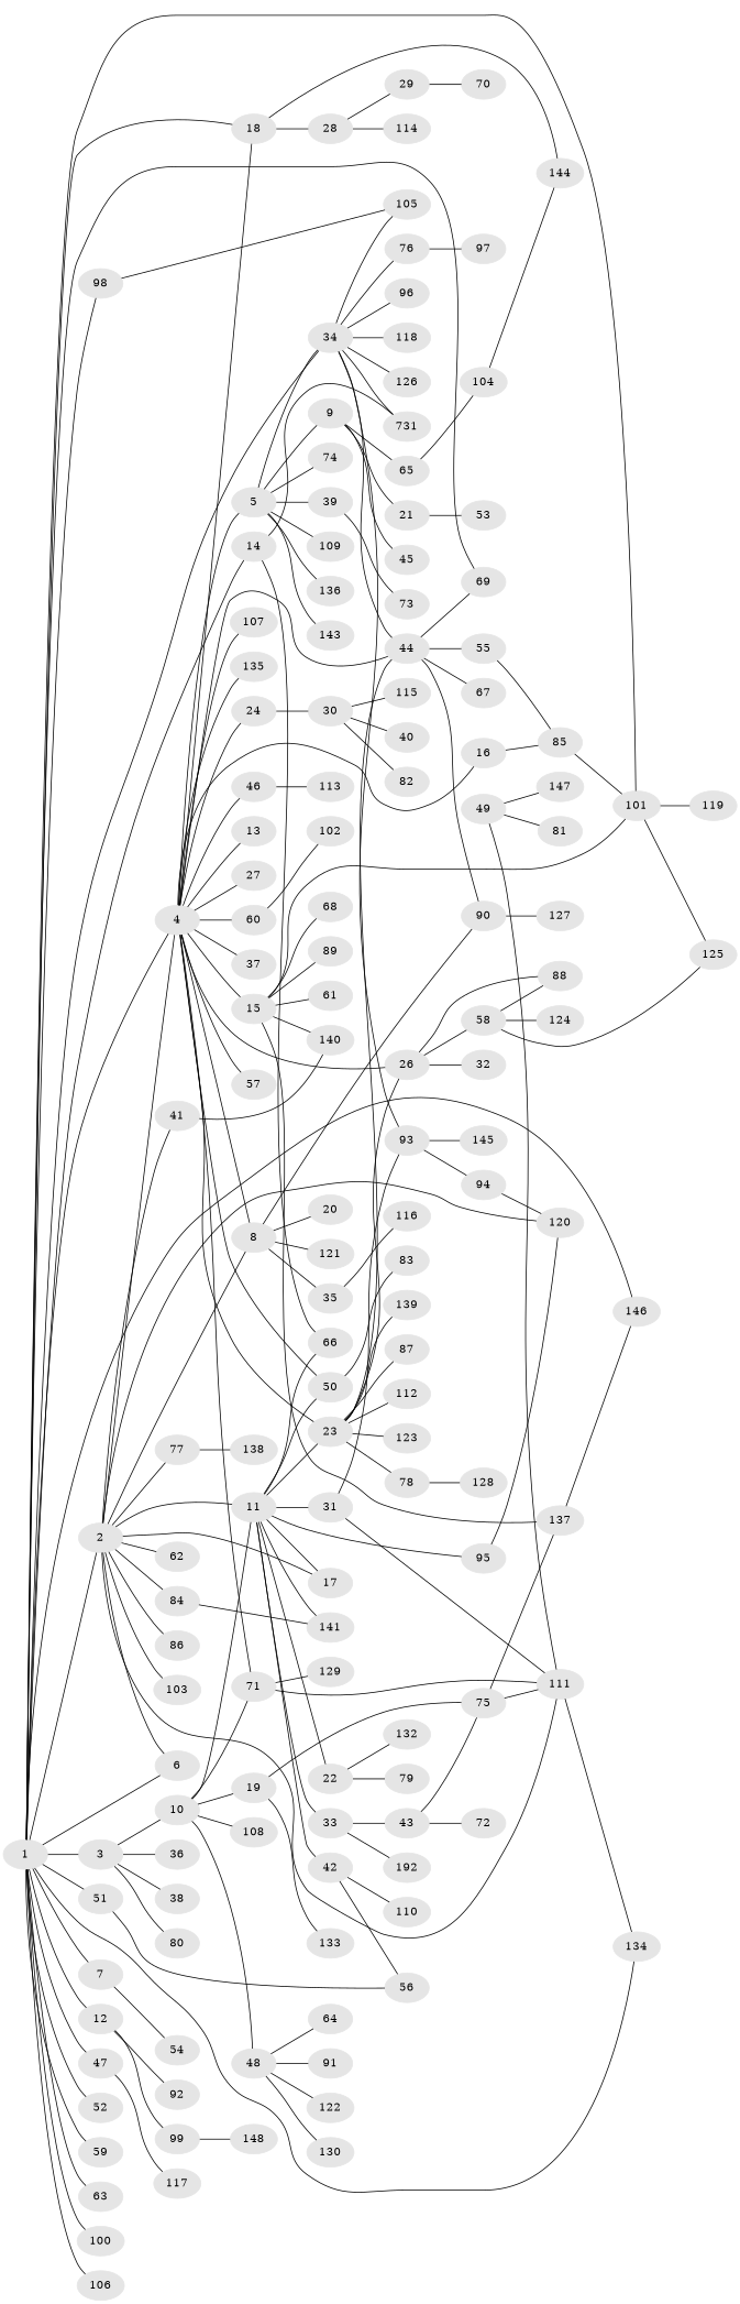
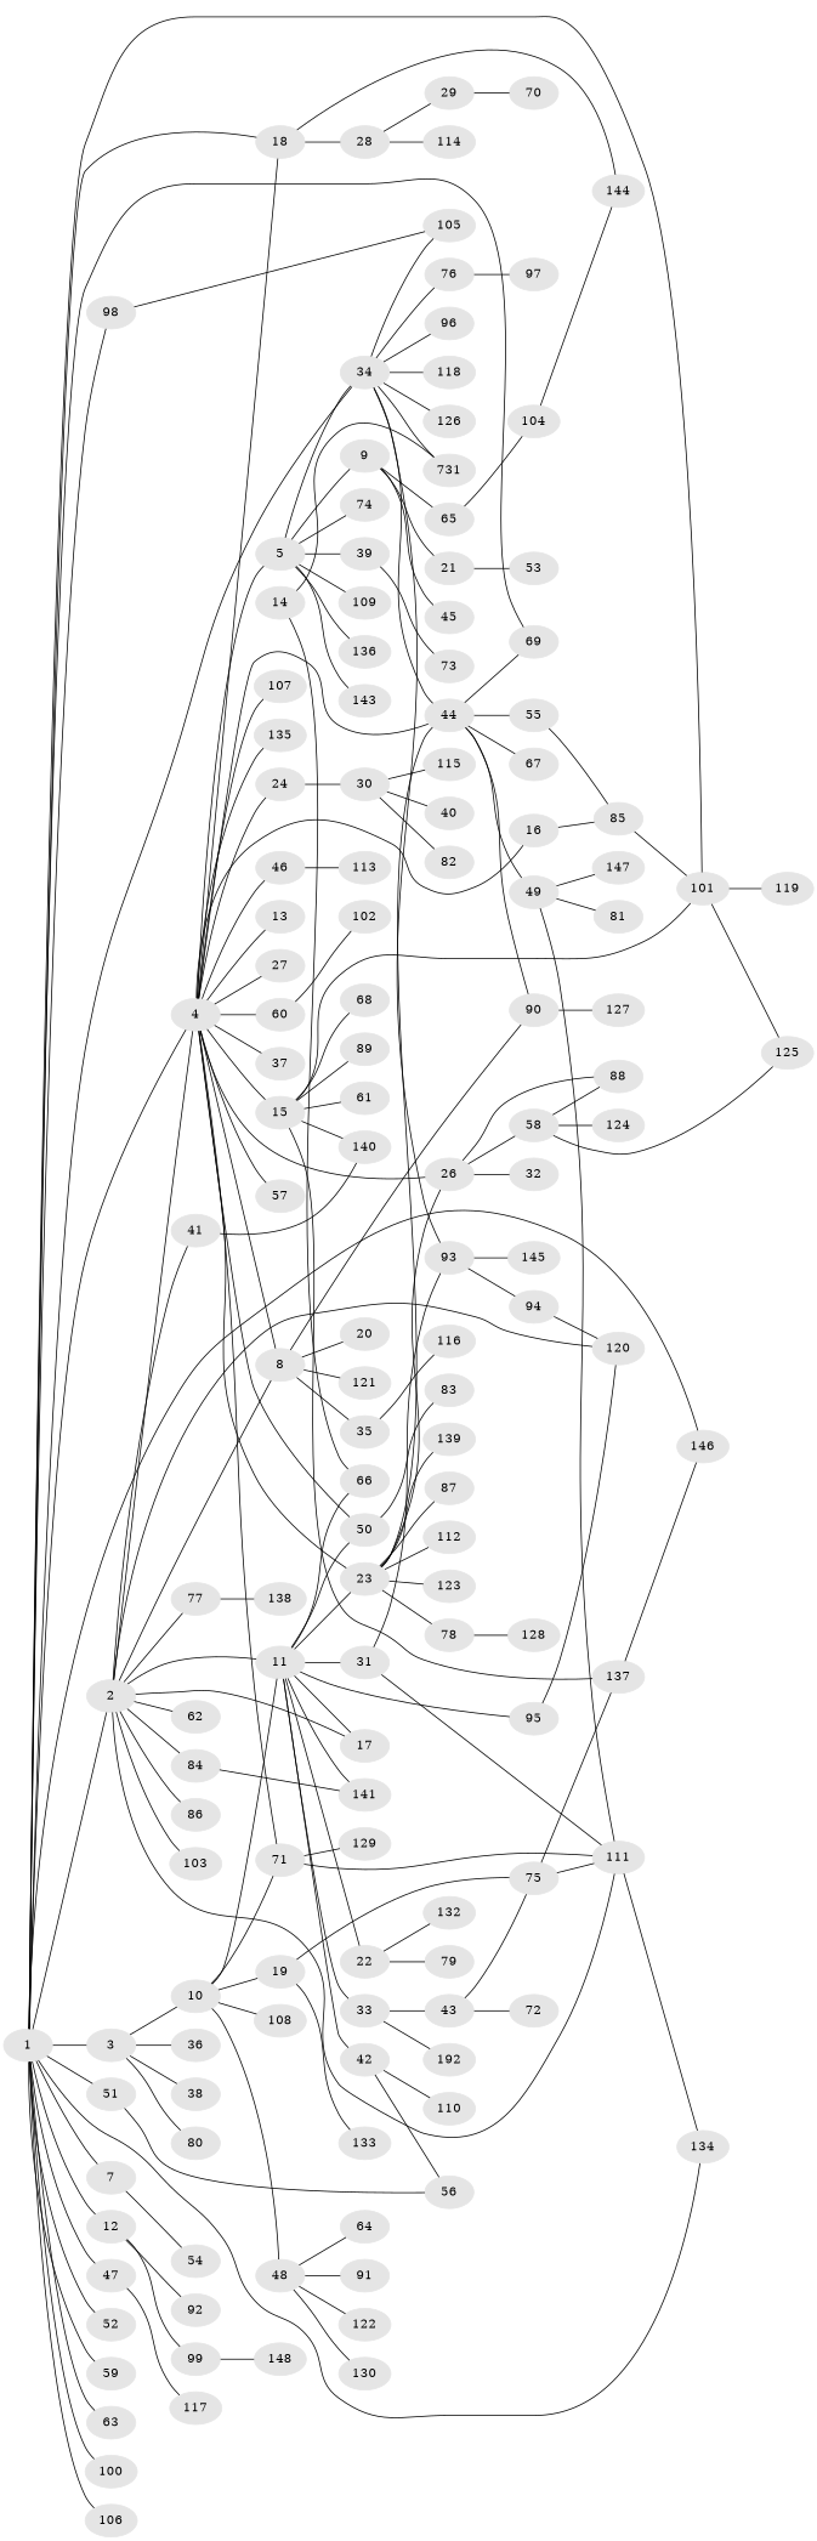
  graph {
    rankdir=LR
    node [color=gray90 style=filled]
    1
    2
    3
    4
-   6
    7
    12
    14
    18
    34
    47
    51
    52
    59
    63
    69
    98
    100
    101
    106
    134
    146
    8
    11
    17
    41
    62
    77
    84
    86
    103
    111
    120
    10
    36
    38
    80
    5
    13
    15
    16
    23
    24
    26
    27
    37
    44
    46
    50
    57
    60
    71
    107
    135
    54
    92
    99
    66
    n59 [label=731]
    28
    144
    93
    76
    96
    105
    118
    126
    117
    56
    125
    119
    20
    35
    90
    121
    22
    31
    33
    42
    95
    141
    140
    138
    19
    48
    108
    9
    39
    74
    109
    136
    143
    61
    68
    89
    137
    85
    78
    87
    112
    123
    139
    30
    32
    58
    88
    49
    55
    67
    113
    83
    102
    129
    21
    45
    65
    73
    116
    127
    53
    104
    75
    133
    64
    91
    122
    130
    79
    132
    n130 [label=192]
    43
    110
    148
    29
    114
    128
    40
    82
    115
    94
    145
    124
    70
    97
    72
    81
    147
    1 -- 2
    1 -- 3
    1 -- 4
-   1 -- 6
    1 -- 7
    1 -- 12
-   1 -- 14
    1 -- 18
    1 -- 34
    1 -- 47
    1 -- 51
    1 -- 52
    1 -- 59
    1 -- 63
    1 -- 69
    1 -- 98
    1 -- 100
    1 -- 101
    1 -- 106
    1 -- 134
    1 -- 146
    2 -- 4
-   2 -- 6
    2 -- 8
    2 -- 11
    2 -- 17
    2 -- 41
    2 -- 62
    2 -- 77
    2 -- 84
    2 -- 86
    2 -- 103
    2 -- 111
    2 -- 120
    3 -- 10
    3 -- 36
    3 -- 38
    3 -- 80
    4 -- 18
    4 -- 8
    4 -- 5
    4 -- 13
    4 -- 15
    4 -- 16
    4 -- 23
    4 -- 24
    4 -- 26
    4 -- 27
    4 -- 37
    4 -- 44
    4 -- 46
    4 -- 50
    4 -- 57
    4 -- 60
    4 -- 71
    4 -- 107
    4 -- 135
    7 -- 54
    12 -- 92
    12 -- 99
    14 -- 66
    14 -- n59
    18 -- 28
    18 -- 144
    34 -- 44
    34 -- n59
    34 -- 93
    34 -- 76
    34 -- 96
    34 -- 105
    34 -- 118
    34 -- 126
    47 -- 117
    51 -- 56
    98 -- 105
    101 -- 125
    101 -- 119
    8 -- 20
    8 -- 35
    8 -- 90
    8 -- 121
    11 -- 17
    11 -- 23
    11 -- 50
    11 -- 66
    11 -- 22
    11 -- 31
    11 -- 33
    11 -- 42
    11 -- 95
    11 -- 141
    41 -- 140
    77 -- 138
    84 -- 141
    111 -- 134
    10 -- 11
    10 -- 71
    10 -- 19
    10 -- 48
    10 -- 108
    5 -- 34
    5 -- 9
    5 -- 39
    5 -- 74
    5 -- 109
    5 -- 136
    5 -- 143
    15 -- 101
    15 -- 140
    15 -- 61
    15 -- 68
    15 -- 89
    15 -- 137
    16 -- 85
    23 -- 26
    23 -- 44
    23 -- 78
    23 -- 87
    23 -- 112
    23 -- 123
    23 -- 139
    24 -- 30
    26 -- 32
    26 -- 58
    26 -- 88
    44 -- 69
    44 -- 90
+   44 -- 49
    44 -- 55
    44 -- 67
    46 -- 113
    50 -- 83
    60 -- 102
    71 -- 111
    71 -- 129
    99 -- 148
    28 -- 29
    28 -- 114
    93 -- 94
    93 -- 145
    76 -- 97
    35 -- 116
    90 -- 127
    22 -- 79
    22 -- 132
    31 -- 111
    31 -- 93
    33 -- n130
    33 -- 43
    42 -- 56
    42 -- 110
    95 -- 120
    19 -- 75
    19 -- 133
    48 -- 64
    48 -- 91
    48 -- 122
    48 -- 130
    9 -- 21
    9 -- 45
    9 -- 65
    39 -- 73
    137 -- 146
    85 -- 101
    78 -- 128
    30 -- 40
    30 -- 82
    30 -- 115
    58 -- 125
    58 -- 88
    58 -- 124
    49 -- 111
    49 -- 81
    49 -- 147
    55 -- 85
    21 -- 53
    65 -- 104
    104 -- 144
    75 -- 111
    75 -- 137
    43 -- 75
    43 -- 72
    29 -- 70
    94 -- 120
  }
